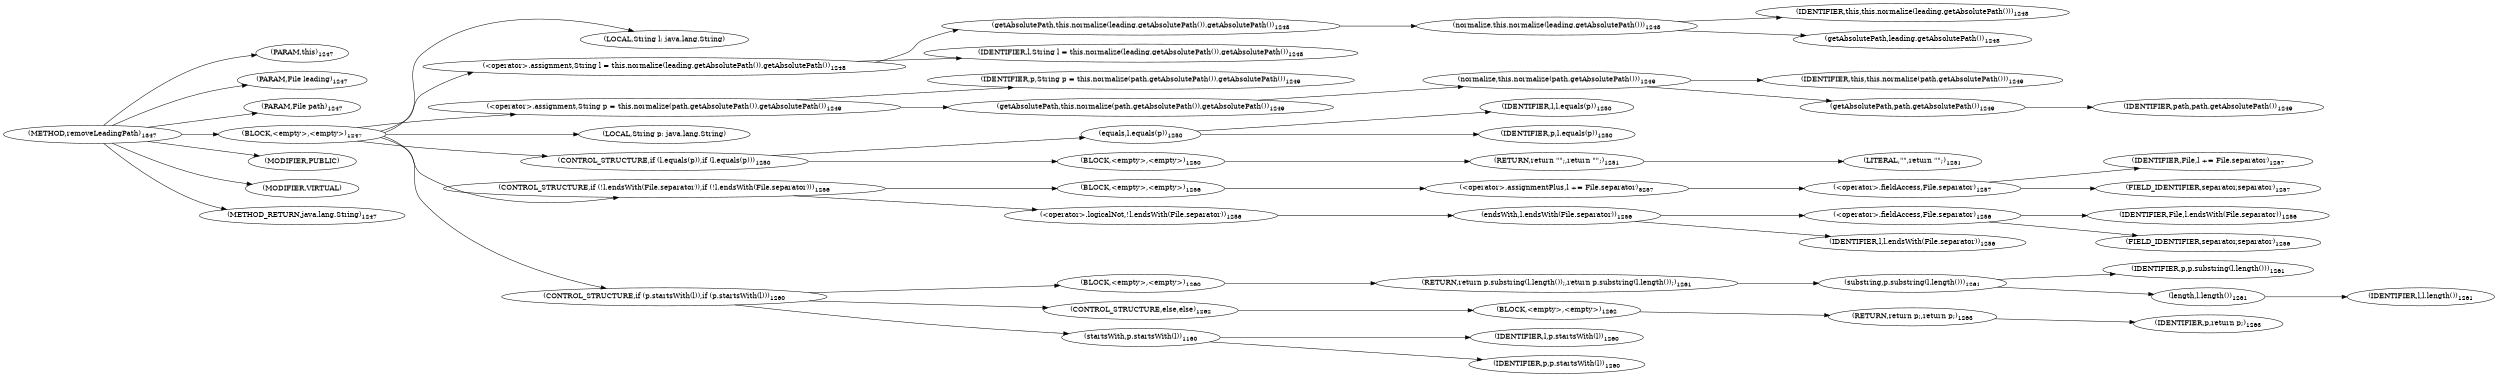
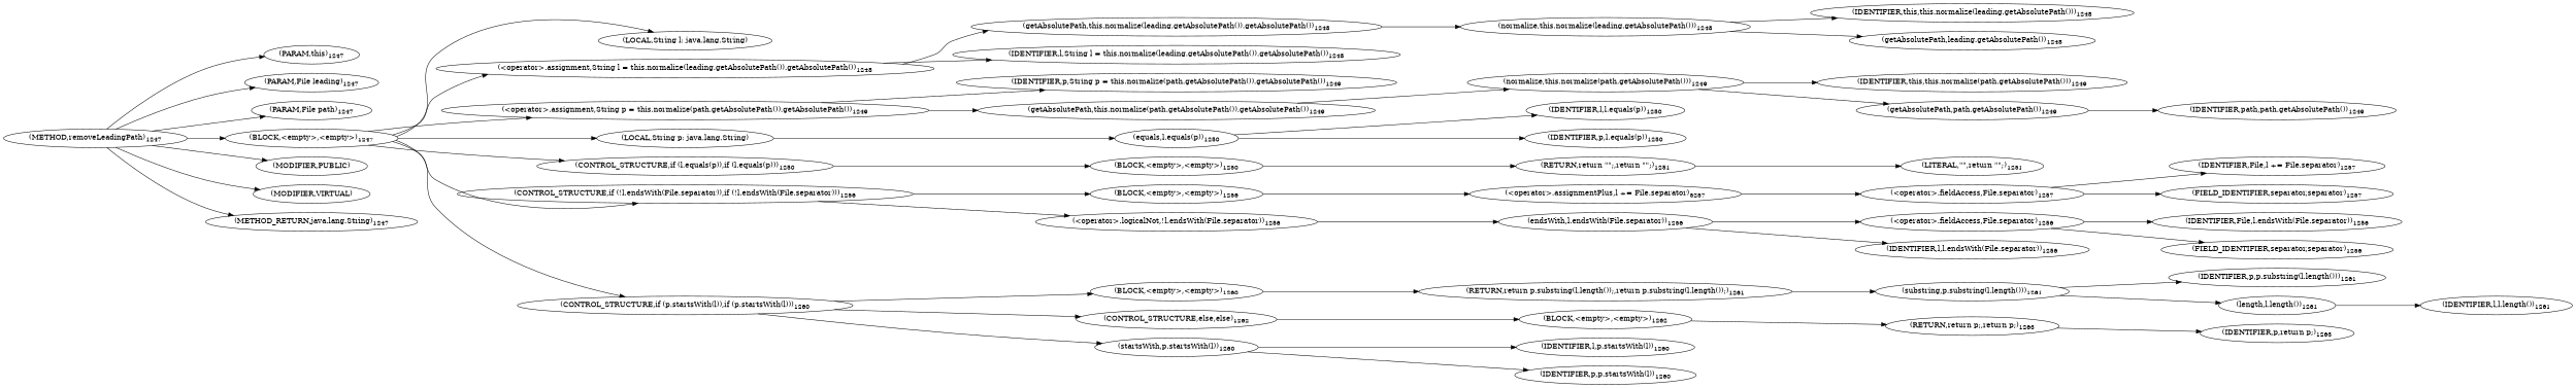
  digraph {
    rankdir=LR
-   n1 [label=<(METHOD,removeLeadingPath)<SUB>1347</SUB>>]
+   n1 [label=<(METHOD,removeLeadingPath)<SUB>1247</SUB>>]
    n2 [label=<(PARAM,this)<SUB>1247</SUB>>]
    n3 [label=<(PARAM,File leading)<SUB>1247</SUB>>]
    n4 [label=<(PARAM,File path)<SUB>1247</SUB>>]
    n5 [label=<(BLOCK,&lt;empty&gt;,&lt;empty&gt;)<SUB>1247</SUB>>]
    n6 [label=<(MODIFIER,PUBLIC)>]
    n7 [label=<(MODIFIER,VIRTUAL)>]
    n8 [label=<(METHOD_RETURN,java.lang.String)<SUB>1247</SUB>>]
    n9 [label=<(LOCAL,String l: java.lang.String)>]
    n10 [label=<(&lt;operator&gt;.assignment,String l = this.normalize(leading.getAbsolutePath()).getAbsolutePath())<SUB>1248</SUB>>]
    n11 [label=<(LOCAL,String p: java.lang.String)>]
    n12 [label=<(&lt;operator&gt;.assignment,String p = this.normalize(path.getAbsolutePath()).getAbsolutePath())<SUB>1249</SUB>>]
    n13 [label=<(CONTROL_STRUCTURE,if (l.equals(p)),if (l.equals(p)))<SUB>1250</SUB>>]
    n14 [label=<(CONTROL_STRUCTURE,if (!l.endsWith(File.separator)),if (!l.endsWith(File.separator)))<SUB>1256</SUB>>]
    n15 [label=<(CONTROL_STRUCTURE,if (p.startsWith(l)),if (p.startsWith(l)))<SUB>1260</SUB>>]
    n16 [label=<(IDENTIFIER,l,String l = this.normalize(leading.getAbsolutePath()).getAbsolutePath())<SUB>1248</SUB>>]
    n17 [label=<(getAbsolutePath,this.normalize(leading.getAbsolutePath()).getAbsolutePath())<SUB>1248</SUB>>]
    n18 [label=<(IDENTIFIER,p,String p = this.normalize(path.getAbsolutePath()).getAbsolutePath())<SUB>1249</SUB>>]
    n19 [label=<(getAbsolutePath,this.normalize(path.getAbsolutePath()).getAbsolutePath())<SUB>1249</SUB>>]
    n20 [label=<(equals,l.equals(p))<SUB>1250</SUB>>]
    n21 [label=<(BLOCK,&lt;empty&gt;,&lt;empty&gt;)<SUB>1250</SUB>>]
    n22 [label=<(&lt;operator&gt;.logicalNot,!l.endsWith(File.separator))<SUB>1256</SUB>>]
    n23 [label=<(BLOCK,&lt;empty&gt;,&lt;empty&gt;)<SUB>1256</SUB>>]
-   n24 [label=<(startsWith,p.startsWith(l))<SUB>1160</SUB>>]
+   n24 [label=<(startsWith,p.startsWith(l))<SUB>1260</SUB>>]
    n25 [label=<(BLOCK,&lt;empty&gt;,&lt;empty&gt;)<SUB>1260</SUB>>]
    n26 [label=<(CONTROL_STRUCTURE,else,else)<SUB>1262</SUB>>]
    n27 [label=<(normalize,this.normalize(leading.getAbsolutePath()))<SUB>1248</SUB>>]
    n28 [label=<(IDENTIFIER,this,this.normalize(leading.getAbsolutePath()))<SUB>1248</SUB>>]
    n29 [label=<(getAbsolutePath,leading.getAbsolutePath())<SUB>1248</SUB>>]
    n30 [label=<(normalize,this.normalize(path.getAbsolutePath()))<SUB>1249</SUB>>]
    n31 [label=<(IDENTIFIER,this,this.normalize(path.getAbsolutePath()))<SUB>1249</SUB>>]
    n32 [label=<(getAbsolutePath,path.getAbsolutePath())<SUB>1249</SUB>>]
    n33 [label=<(IDENTIFIER,path,path.getAbsolutePath())<SUB>1249</SUB>>]
    n34 [label=<(IDENTIFIER,l,l.equals(p))<SUB>1250</SUB>>]
    n35 [label=<(IDENTIFIER,p,l.equals(p))<SUB>1250</SUB>>]
    n36 [label=<(RETURN,return &quot;&quot;;,return &quot;&quot;;)<SUB>1251</SUB>>]
    n37 [label=<(LITERAL,&quot;&quot;,return &quot;&quot;;)<SUB>1251</SUB>>]
    n38 [label=<(endsWith,l.endsWith(File.separator))<SUB>1256</SUB>>]
    n39 [label=<(&lt;operator&gt;.assignmentPlus,l += File.separator)<SUB>5257</SUB>>]
    n40 [label=<(IDENTIFIER,l,l.endsWith(File.separator))<SUB>1256</SUB>>]
    n41 [label=<(&lt;operator&gt;.fieldAccess,File.separator)<SUB>1256</SUB>>]
    n42 [label=<(IDENTIFIER,File,l.endsWith(File.separator))<SUB>1256</SUB>>]
    n43 [label=<(FIELD_IDENTIFIER,separator,separator)<SUB>1256</SUB>>]
    n44 [label=<(&lt;operator&gt;.fieldAccess,File.separator)<SUB>1257</SUB>>]
    n45 [label=<(IDENTIFIER,File,l += File.separator)<SUB>1257</SUB>>]
    n46 [label=<(FIELD_IDENTIFIER,separator,separator)<SUB>1257</SUB>>]
    n47 [label=<(IDENTIFIER,p,p.startsWith(l))<SUB>1260</SUB>>]
    n48 [label=<(IDENTIFIER,l,p.startsWith(l))<SUB>1260</SUB>>]
    n49 [label=<(RETURN,return p.substring(l.length());,return p.substring(l.length());)<SUB>1261</SUB>>]
    n50 [label=<(BLOCK,&lt;empty&gt;,&lt;empty&gt;)<SUB>1262</SUB>>]
    n51 [label=<(substring,p.substring(l.length()))<SUB>1261</SUB>>]
    n52 [label=<(IDENTIFIER,p,p.substring(l.length()))<SUB>1261</SUB>>]
    n53 [label=<(length,l.length())<SUB>1261</SUB>>]
    n54 [label=<(IDENTIFIER,l,l.length())<SUB>1261</SUB>>]
    n55 [label=<(RETURN,return p;,return p;)<SUB>1263</SUB>>]
    n56 [label=<(IDENTIFIER,p,return p;)<SUB>1263</SUB>>]
    n1 -> n2
    n1 -> n3
    n1 -> n4
    n1 -> n5
    n1 -> n6
    n1 -> n7
    n1 -> n8
    n5 -> n9
    n5 -> n10
    n5 -> n11
    n5 -> n12
    n5 -> n13
    n5 -> n14
    n5 -> n15
    n10 -> n16
    n10 -> n17
    n12 -> n18
    n12 -> n19
-   n13 -> n20
+   n11 -> n20
    n13 -> n21
    n14 -> n22
    n14 -> n23
    n15 -> n24
    n15 -> n25
    n15 -> n26
    n17 -> n27
    n19 -> n30
    n20 -> n34
    n20 -> n35
    n21 -> n36
    n22 -> n38
    n23 -> n39
    n24 -> n47
    n24 -> n48
    n25 -> n49
    n26 -> n50
    n27 -> n28
    n27 -> n29
    n30 -> n31
    n30 -> n32
    n32 -> n33
    n36 -> n37
    n38 -> n40
    n38 -> n41
    n39 -> n44
    n41 -> n42
    n41 -> n43
    n44 -> n45
    n44 -> n46
    n49 -> n51
    n50 -> n55
    n51 -> n52
    n51 -> n53
    n53 -> n54
    n55 -> n56
  }
